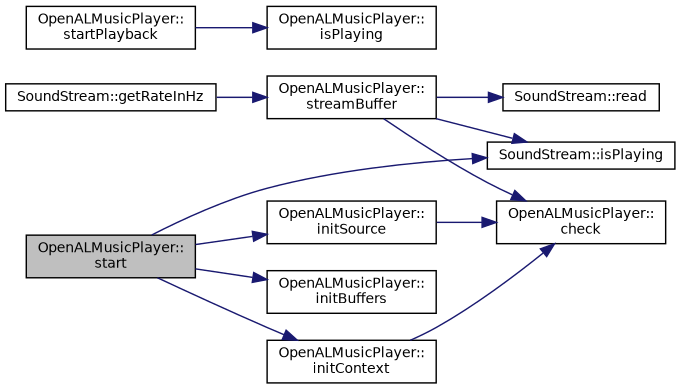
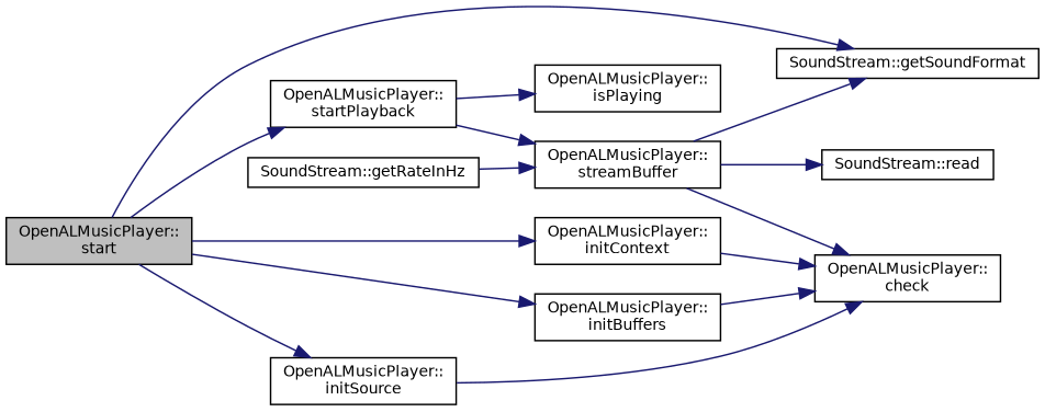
  digraph {
    rankdir=LR
    node [color=black fillcolor=white fontname=Helvetica fontsize=10 shape=record style=filled]
    edge [color=midnightblue fontname=Helvetica fontsize=10 labelfontname=Helvetica labelfontsize=10 style=solid]
    n1 [fillcolor=grey75 fontcolor=black height=0.2 label="OpenALMusicPlayer::\lstart" width=0.4]
-   n2 [height=0.2 label="SoundStream::isPlaying" width=0.4]
+   n2 [height=0.2 label="SoundStream::getSoundFormat" width=0.4]
    n3 [height=0.2 label="OpenALMusicPlayer::\linitContext" width=0.4]
    n4 [height=0.2 label="OpenALMusicPlayer::\linitBuffers" width=0.4]
    n5 [height=0.2 label="OpenALMusicPlayer::\linitSource" width=0.4]
    n6 [height=0.2 label="OpenALMusicPlayer::\lstartPlayback" width=0.4]
    n7 [height=0.2 label="OpenALMusicPlayer::\lcheck" width=0.4]
    n8 [height=0.2 label="OpenALMusicPlayer::\lisPlaying" width=0.4]
    n9 [height=0.2 label="OpenALMusicPlayer::\lstreamBuffer" width=0.4]
    n10 [height=0.2 label="SoundStream::read" width=0.4]
    n11 [height=0.2 label="SoundStream::getRateInHz" width=0.4]
    n1 -> n2
    n1 -> n3
    n1 -> n4
    n1 -> n5
+   n1 -> n6
    n3 -> n7
+   n4 -> n7
    n5 -> n7
    n6 -> n8
+   n6 -> n9
    n9 -> n2
    n9 -> n7
    n9 -> n10
    n11 -> n9
  }
